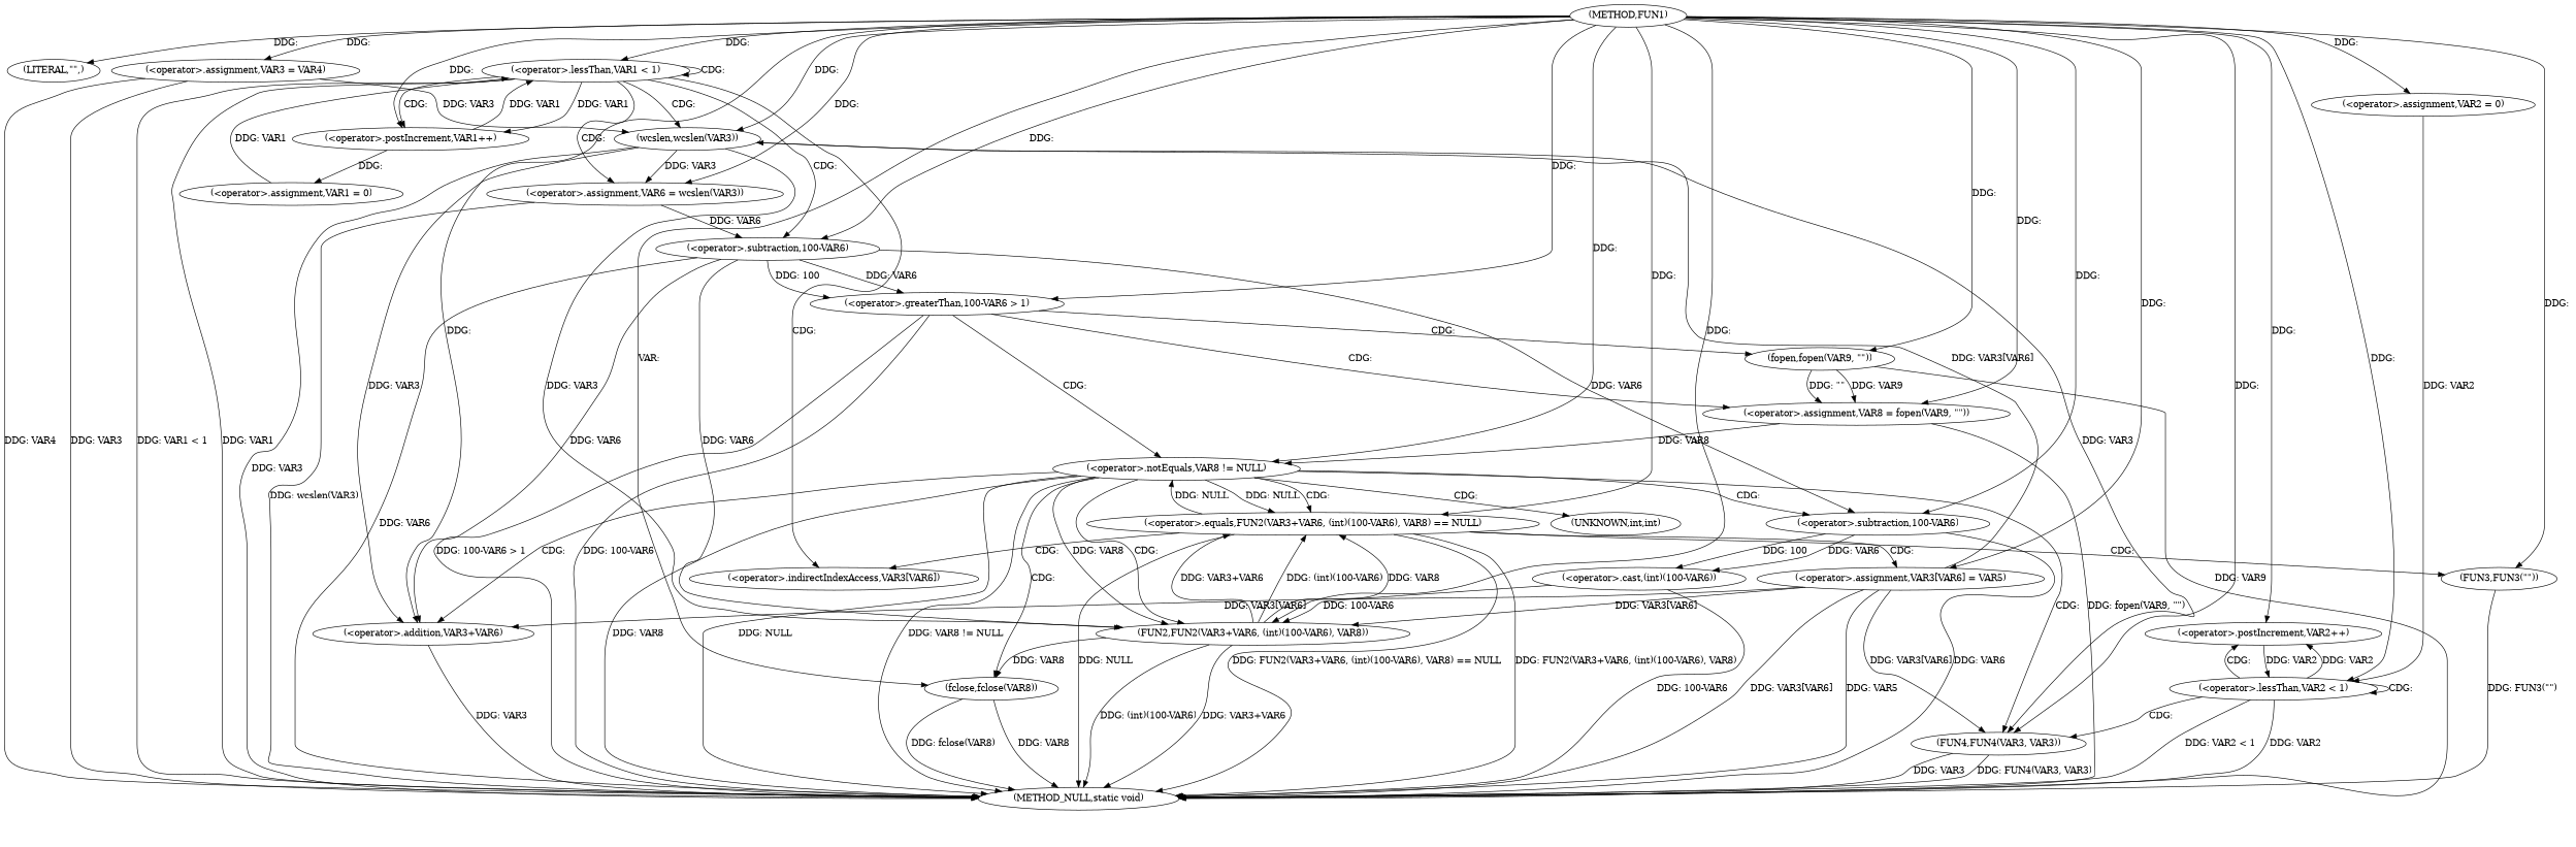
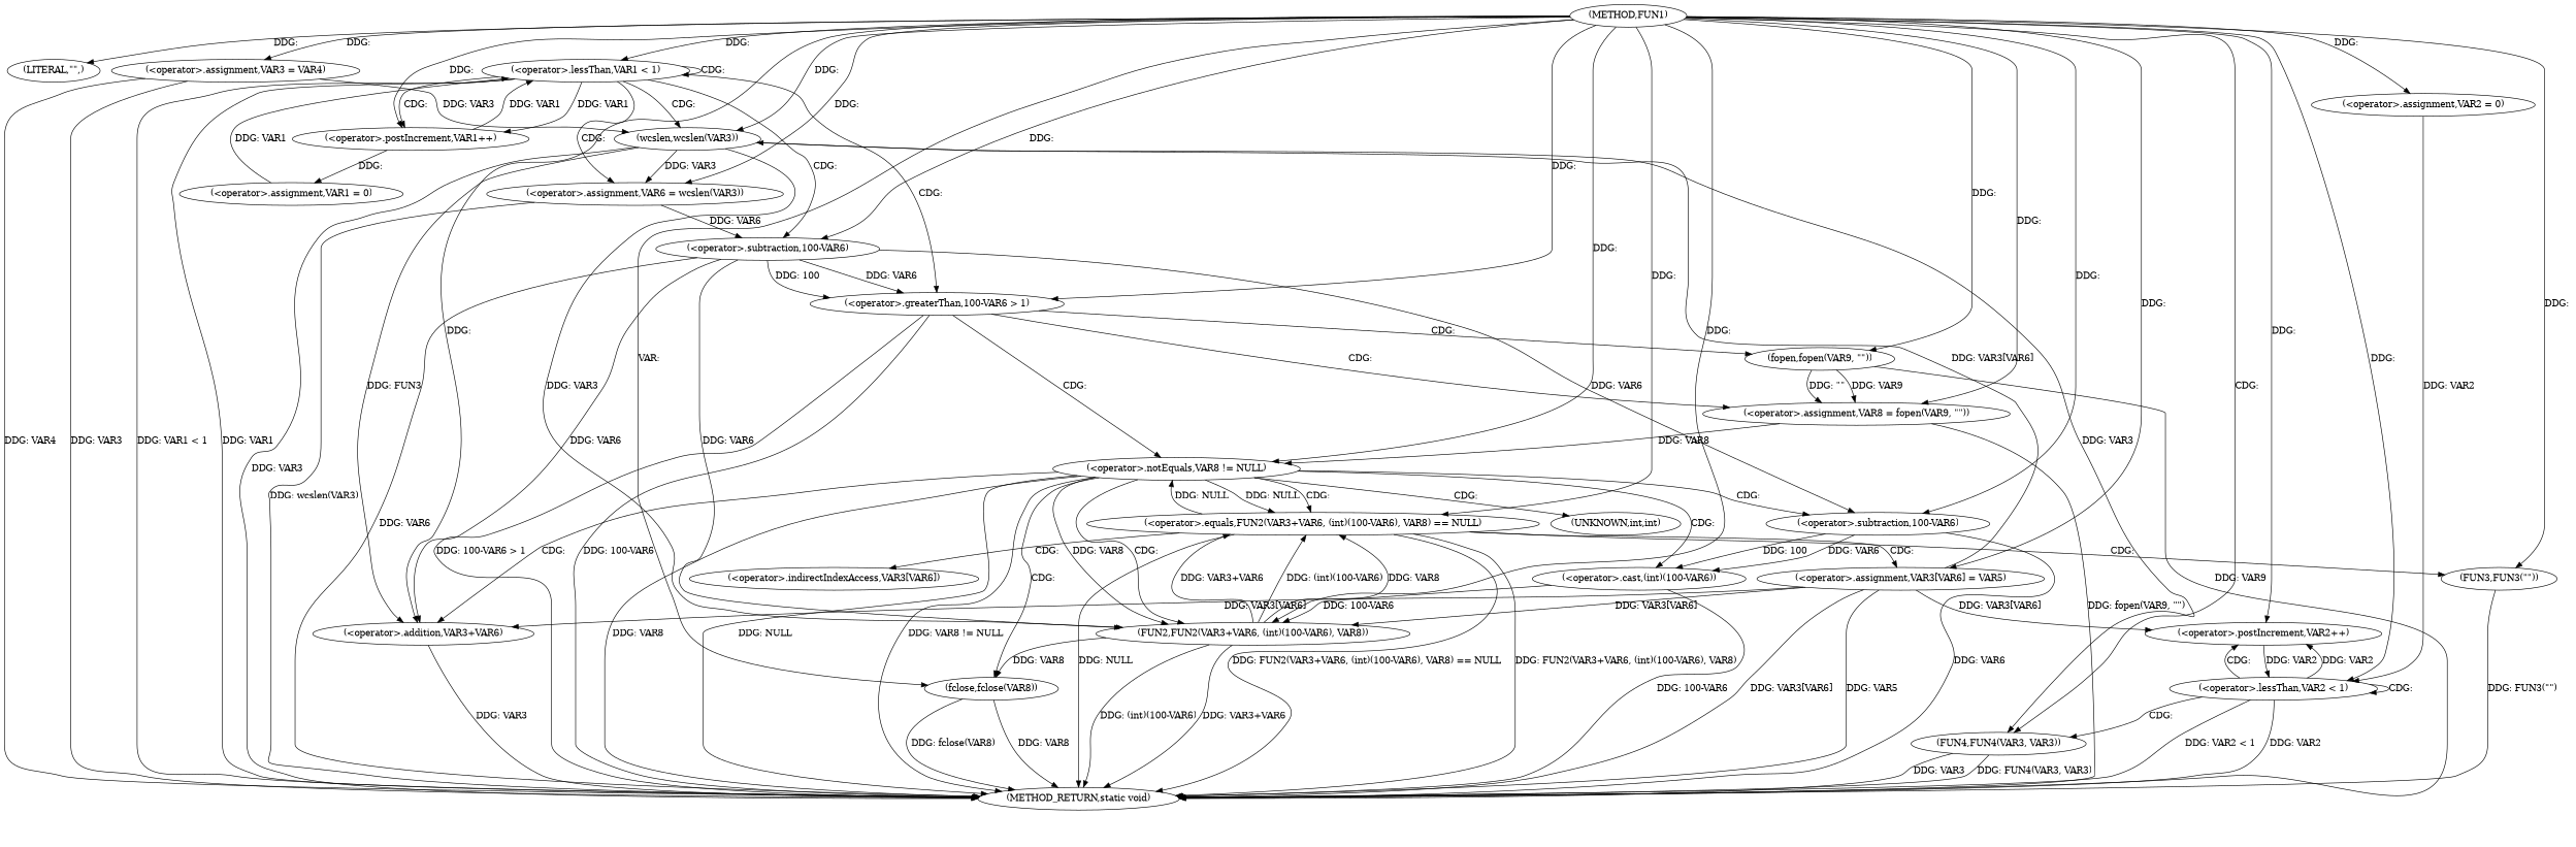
  digraph {
    n1 [label="(METHOD,FUN1)"]
    n2 [label="(LITERAL,\"\",)"]
    n3 [label="(<operator>.assignment,VAR3 = VAR4)"]
    n4 [label="(<operator>.lessThan,VAR1 < 1)"]
    n5 [label="(<operator>.postIncrement,VAR1++)"]
    n6 [label="(<operator>.assignment,VAR6 = wcslen(VAR3))"]
    n7 [label="(wcslen,wcslen(VAR3))"]
    n8 [label="(<operator>.greaterThan,100-VAR6 > 1)"]
    n9 [label="(<operator>.subtraction,100-VAR6)"]
    n10 [label="(<operator>.assignment,VAR8 = fopen(VAR9, \"\"))"]
    n11 [label="(fopen,fopen(VAR9, \"\"))"]
    n12 [label="(<operator>.notEquals,VAR8 != NULL)"]
    n13 [label="(<operator>.equals,FUN2(VAR3+VAR6, (int)(100-VAR6), VAR8) == NULL)"]
    n14 [label="(FUN2,FUN2(VAR3+VAR6, (int)(100-VAR6), VAR8))"]
    n15 [label="(<operator>.addition,VAR3+VAR6)"]
    n16 [label="(<operator>.subtraction,100-VAR6)"]
    n17 [label="(FUN3,FUN3(\"\"))"]
    n18 [label="(<operator>.assignment,VAR3[VAR6] = VAR5)"]
    n19 [label="(fclose,fclose(VAR8))"]
    n20 [label="(<operator>.assignment,VAR2 = 0)"]
    n21 [label="(<operator>.lessThan,VAR2 < 1)"]
    n22 [label="(<operator>.postIncrement,VAR2++)"]
    n23 [label="(FUN4,FUN4(VAR3, VAR3))"]
-   n24 [label="(METHOD_NULL,static void)"]
+   n24 [label="(METHOD_RETURN,static void)"]
    n25 [label="(<operator>.assignment,VAR1 = 0)"]
    n26 [label="(<operator>.cast,(int)(100-VAR6))"]
    n27 [label="(UNKNOWN,int,int)"]
    n28 [label="(<operator>.indirectIndexAccess,VAR3[VAR6])"]
    n1 -> n2 [label="DDG: "]
    n1 -> n3 [label="DDG: "]
    n1 -> n4 [label="DDG: "]
    n1 -> n5 [label="DDG: "]
    n1 -> n6 [label="DDG: "]
    n1 -> n7 [label="DDG: "]
    n1 -> n8 [label="DDG: "]
    n1 -> n9 [label="DDG: "]
    n1 -> n10 [label="DDG: "]
    n1 -> n11 [label="DDG: "]
    n1 -> n12 [label="DDG: "]
    n1 -> n13 [label="DDG: "]
    n1 -> n14 [label="DDG: "]
    n1 -> n15 [label="DDG: "]
    n1 -> n16 [label="DDG: "]
    n1 -> n17 [label="DDG: "]
    n1 -> n18 [label="DDG: "]
    n1 -> n19 [label="VAR: "]
    n1 -> n20 [label="DDG: "]
    n1 -> n21 [label="DDG: "]
    n1 -> n22 [label="DDG: "]
-   n1 -> n23 [label="DDG: "]
+   n1 -> n23 [label="CDG: "]
    n3 -> n7 [label="DDG: VAR3"]
    n3 -> n24 [label="DDG: VAR4"]
    n3 -> n24 [label="DDG: VAR3"]
    n4 -> n4 [label="CDG: "]
    n4 -> n5 [label="DDG: VAR1"]
    n4 -> n5 [label="CDG: "]
    n4 -> n6 [label="CDG: "]
    n4 -> n7 [label="CDG: "]
-   n4 -> n28 [label="CDG: "]
+   n4 -> n8 [label="CDG: "]
    n4 -> n9 [label="CDG: "]
    n4 -> n24 [label="DDG: VAR1"]
    n4 -> n24 [label="DDG: VAR1 < 1"]
    n5 -> n4 [label="DDG: VAR1"]
    n5 -> n25 [label="DDG: "]
    n6 -> n9 [label="DDG: VAR6"]
    n6 -> n24 [label="DDG: wcslen(VAR3)"]
    n7 -> n6 [label="DDG: VAR3"]
    n7 -> n14 [label="DDG: VAR3"]
-   n7 -> n15 [label="DDG: VAR3"]
+   n7 -> n15 [label="DDG: FUN3"]
    n7 -> n23 [label="DDG: VAR3"]
    n7 -> n24 [label="DDG: VAR3"]
    n8 -> n10 [label="CDG: "]
    n8 -> n11 [label="CDG: "]
    n8 -> n12 [label="CDG: "]
    n8 -> n24 [label="DDG: 100-VAR6"]
    n8 -> n24 [label="DDG: 100-VAR6 > 1"]
    n9 -> n8 [label="DDG: 100"]
    n9 -> n8 [label="DDG: VAR6"]
    n9 -> n14 [label="DDG: VAR6"]
    n9 -> n15 [label="DDG: VAR6"]
    n9 -> n16 [label="DDG: VAR6"]
    n9 -> n24 [label="DDG: VAR6"]
    n10 -> n12 [label="DDG: VAR8"]
    n10 -> n24 [label="DDG: fopen(VAR9, \"\")"]
    n11 -> n10 [label="DDG: VAR9"]
    n11 -> n10 [label="DDG: \"\""]
    n11 -> n24 [label="DDG: VAR9"]
    n12 -> n13 [label="DDG: NULL"]
    n12 -> n13 [label="CDG: "]
    n12 -> n14 [label="DDG: VAR8"]
    n12 -> n14 [label="CDG: "]
    n12 -> n15 [label="CDG: "]
    n12 -> n16 [label="CDG: "]
    n12 -> n19 [label="CDG: "]
    n12 -> n24 [label="DDG: VAR8"]
    n12 -> n24 [label="DDG: NULL"]
    n12 -> n24 [label="DDG: VAR8 != NULL"]
-   n12 -> n23 [label="CDG: "]
+   n12 -> n26 [label="CDG: "]
    n12 -> n27 [label="CDG: "]
    n13 -> n12 [label="DDG: NULL"]
    n13 -> n17 [label="CDG: "]
    n13 -> n18 [label="CDG: "]
    n13 -> n24 [label="DDG: NULL"]
    n13 -> n24 [label="DDG: FUN2(VAR3+VAR6, (int)(100-VAR6), VAR8) == NULL"]
    n13 -> n24 [label="DDG: FUN2(VAR3+VAR6, (int)(100-VAR6), VAR8)"]
    n13 -> n28 [label="CDG: "]
    n14 -> n13 [label="DDG: VAR3+VAR6"]
    n14 -> n13 [label="DDG: (int)(100-VAR6)"]
    n14 -> n13 [label="DDG: VAR8"]
    n14 -> n19 [label="DDG: VAR8"]
    n14 -> n24 [label="DDG: (int)(100-VAR6)"]
    n14 -> n24 [label="DDG: VAR3+VAR6"]
    n15 -> n24 [label="DDG: VAR3"]
    n16 -> n24 [label="DDG: VAR6"]
    n16 -> n26 [label="DDG: 100"]
    n16 -> n26 [label="DDG: VAR6"]
    n17 -> n24 [label="DDG: FUN3(\"\")"]
    n18 -> n7 [label="DDG: VAR3[VAR6]"]
    n18 -> n14 [label="DDG: VAR3[VAR6]"]
    n18 -> n15 [label="DDG: VAR3[VAR6]"]
-   n18 -> n23 [label="DDG: VAR3[VAR6]"]
+   n18 -> n22 [label="DDG: VAR3[VAR6]"]
    n18 -> n24 [label="DDG: VAR3[VAR6]"]
    n18 -> n24 [label="DDG: VAR5"]
    n19 -> n24 [label="DDG: fclose(VAR8)"]
    n19 -> n24 [label="DDG: VAR8"]
    n20 -> n21 [label="DDG: VAR2"]
    n21 -> n21 [label="CDG: "]
    n21 -> n22 [label="DDG: VAR2"]
    n21 -> n22 [label="CDG: "]
    n21 -> n23 [label="CDG: "]
    n21 -> n24 [label="DDG: VAR2"]
    n21 -> n24 [label="DDG: VAR2 < 1"]
    n22 -> n21 [label="DDG: VAR2"]
    n23 -> n24 [label="DDG: VAR3"]
    n23 -> n24 [label="DDG: FUN4(VAR3, VAR3)"]
    n25 -> n4 [label="DDG: VAR1"]
    n26 -> n14 [label="DDG: 100-VAR6"]
    n26 -> n24 [label="DDG: 100-VAR6"]
  }
